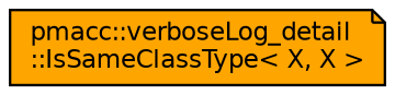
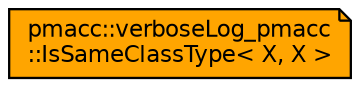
  digraph {
    rankdir=LR
-   n1 [color=black fillcolor=orange fontname=Helvetica fontsize=10 height=0.2 label="pmacc::verboseLog_detail\l::IsSameClassType\< X, X \>" shape=note style=filled width=0.4]
+   n1 [color=black fillcolor=orange fontname=Helvetica fontsize=10 height=0.2 label="pmacc::verboseLog_pmacc\l::IsSameClassType\< X, X \>" shape=note style=filled width=0.4]
  }
